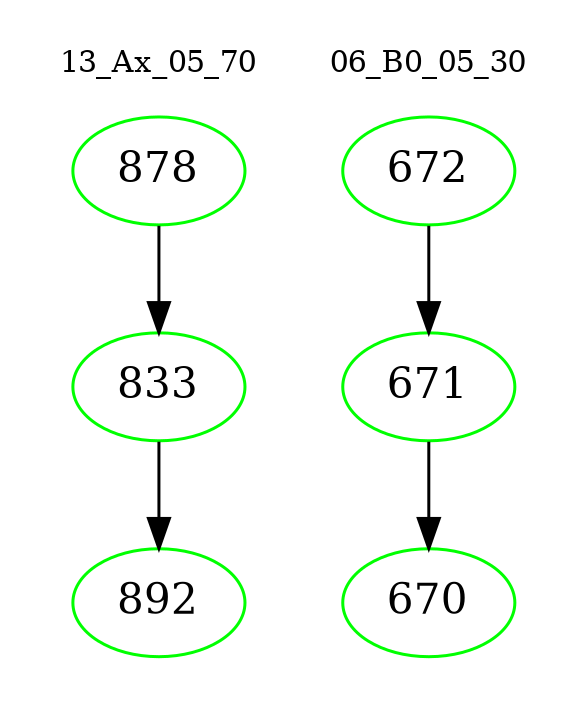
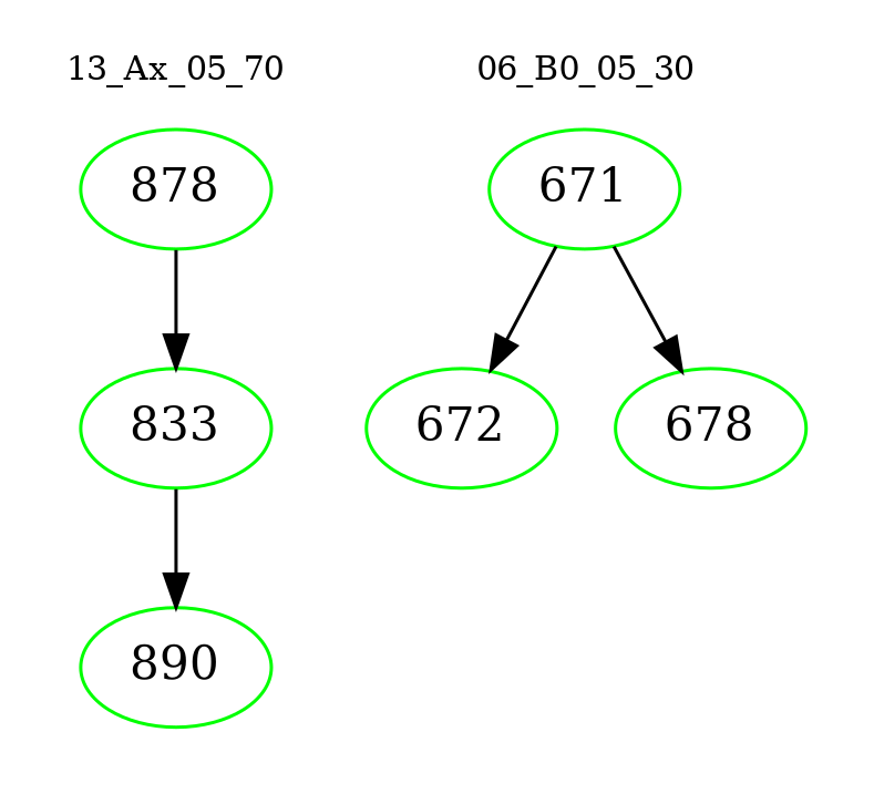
  digraph {
    node [color=green]
    edge [color=black]
    n1 [label=878]
    n2 [label=833]
-   n3 [label=892]
+   n3 [label=890]
    n4 [label=672]
    n5 [label=671]
-   n6 [label=670]
+   n6 [label=678]
    subgraph cluster_1 {
      color=white
      fontsize=10
      label="13_Ax_05_70"
      n1
      n2
      n3
    }
    subgraph cluster_2 {
      color=white
      fontsize=10
      label="06_B0_05_30"
      n4
      n5
      n6
    }
    n1 -> n2
    n2 -> n3
-   n4 -> n5
+   n5 -> n4
    n5 -> n6
  }
